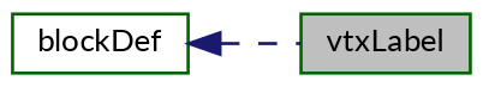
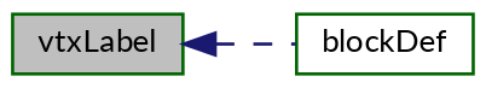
  digraph {
    rankdir=LR
    fontname=Lato
    node [color=darkgreen fontname=Lato fontsize=10 shape=record]
    n1 [fillcolor=grey75 fontcolor=black height=0.2 label=vtxLabel style=filled width=0.4]
    n2 [height=0.2 label=blockDef width=0.4]
-   n2 -> n1 [color=midnightblue dir=back fontname=Lato fontsize=10 labelfontname=FreeSans labelfontsize=10 style=dashed]
+   n1 -> n2 [color=midnightblue dir=back fontname=Lato fontsize=10 labelfontname=FreeSans labelfontsize=10 style=dashed]
  }
